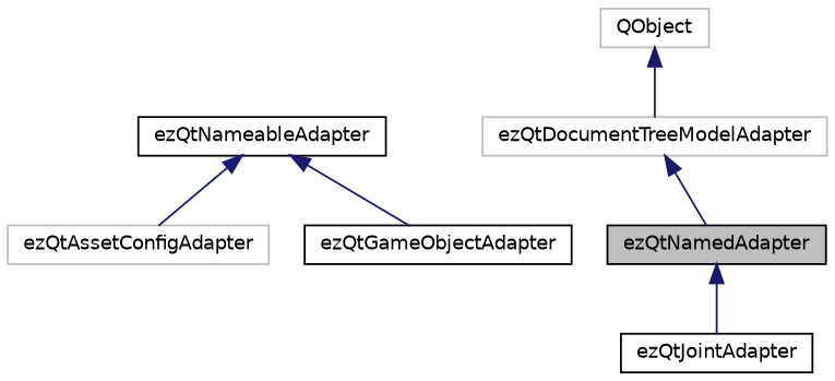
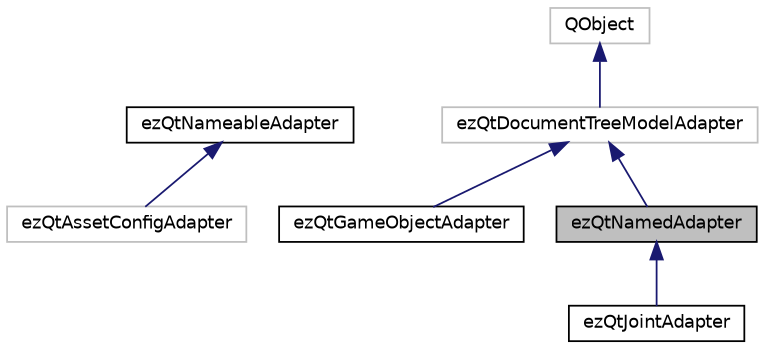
  digraph {
    node [color=black fillcolor=white fontname=Helvetica fontsize=10 shape=record style=filled]
    edge [color=midnightblue dir=back fontname=Helvetica fontsize=10 labelfontname=Helvetica labelfontsize=10 style=solid]
    n1 [fillcolor=grey75 fontcolor=black height=0.2 label=ezQtNamedAdapter width=0.4]
    n2 [height=0.2 label=ezQtJointAdapter width=0.4]
    n3 [height=0.2 label=ezQtNameableAdapter width=0.4]
    n4 [color=grey75 height=0.2 label=ezQtAssetConfigAdapter width=0.4]
    n5 [height=0.2 label=ezQtGameObjectAdapter width=0.4]
    n6 [color=grey75 height=0.2 label=ezQtDocumentTreeModelAdapter width=0.4]
    n7 [color=grey75 height=0.2 label=QObject width=0.4]
    n1 -> n2
    n3 -> n4
-   n3 -> n5
+   n6 -> n5
    n6 -> n1
    n7 -> n6
  }
